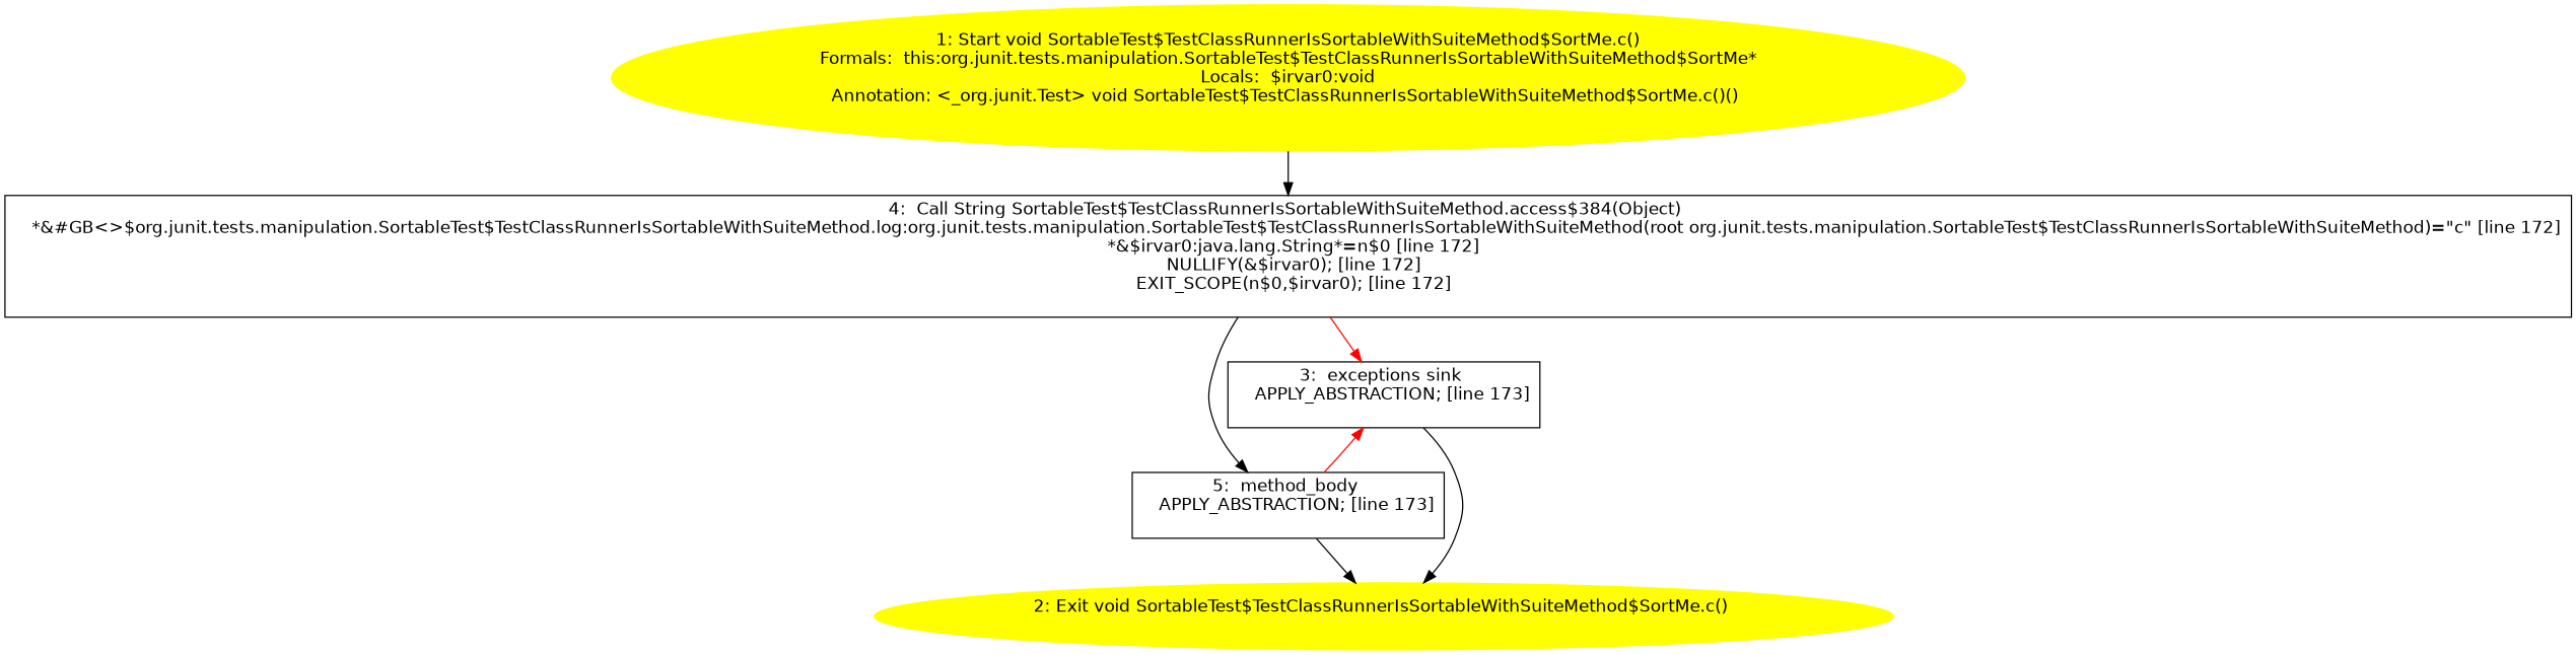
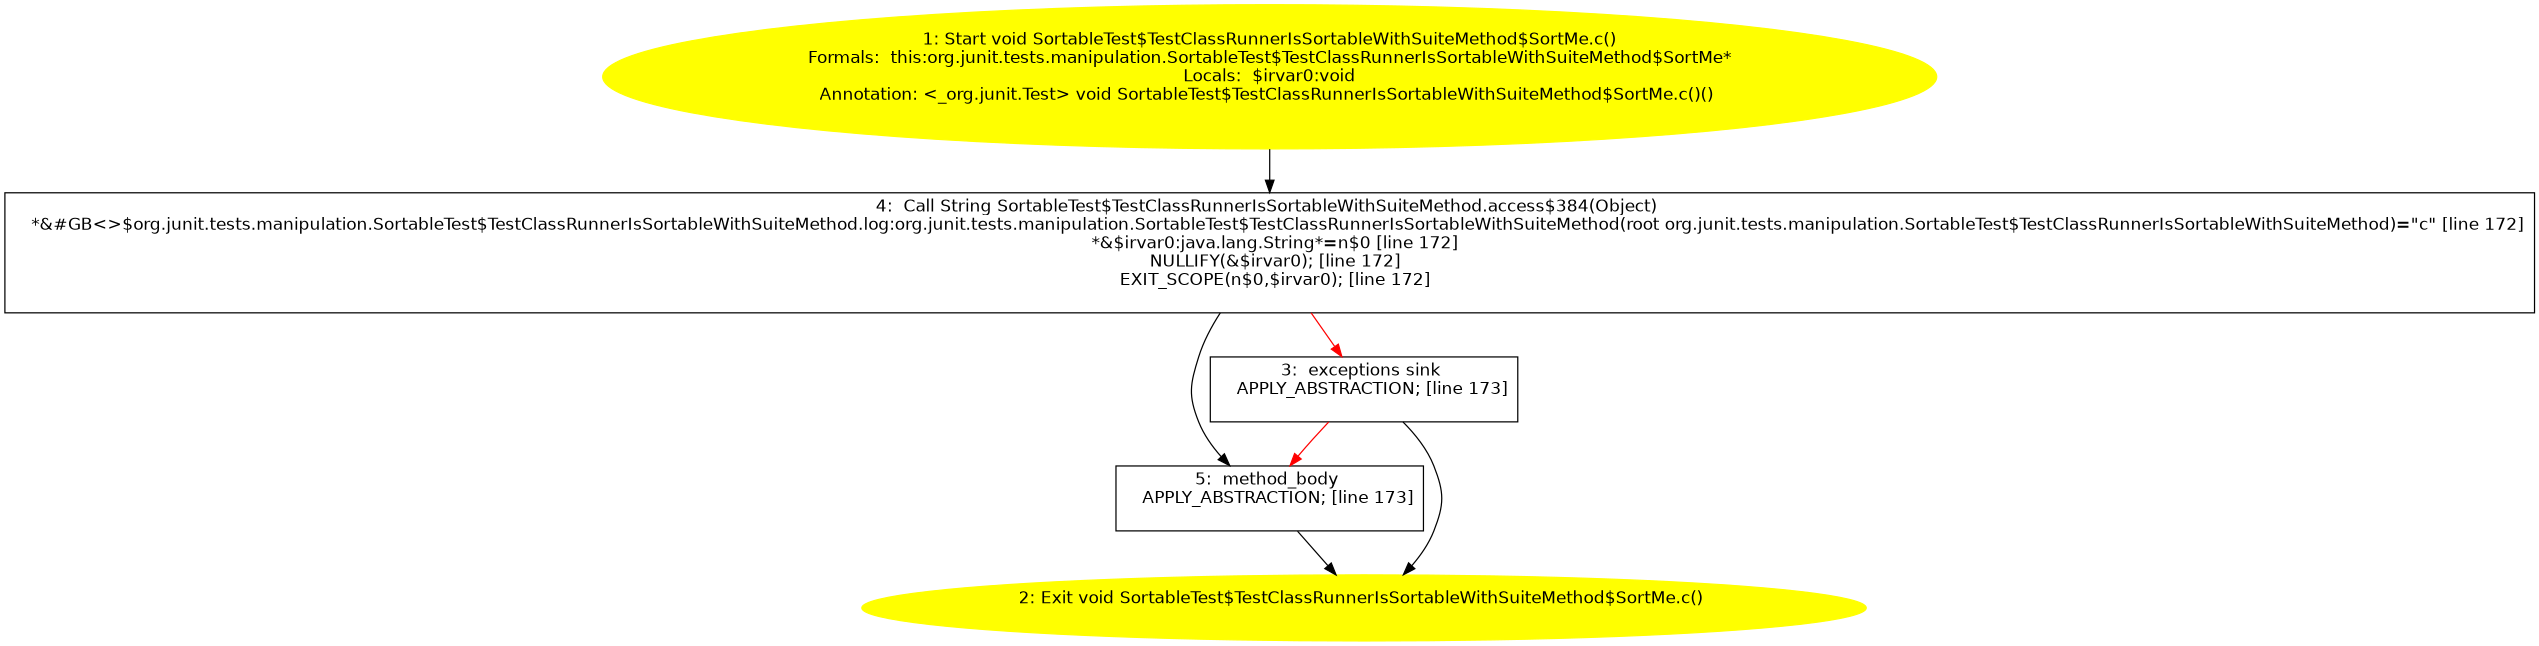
  digraph {
    fontname="DejaVu Sans"
    node [fontname="DejaVu Sans" shape=box]
    edge [fontname="DejaVu Sans"]
    n1 [color=yellow label="1: Start void SortableTest$TestClassRunnerIsSortableWithSuiteMethod$SortMe.c()\nFormals:  this:org.junit.tests.manipulation.SortableTest$TestClassRunnerIsSortableWithSuiteMethod$SortMe*\nLocals:  $irvar0:void\nAnnotation: <_org.junit.Test> void SortableTest$TestClassRunnerIsSortableWithSuiteMethod$SortMe.c()() \n  " style=filled shape=""]
    n2 [label="4:  Call String SortableTest$TestClassRunnerIsSortableWithSuiteMethod.access$384(Object) \n   *&#GB<>$org.junit.tests.manipulation.SortableTest$TestClassRunnerIsSortableWithSuiteMethod.log:org.junit.tests.manipulation.SortableTest$TestClassRunnerIsSortableWithSuiteMethod(root org.junit.tests.manipulation.SortableTest$TestClassRunnerIsSortableWithSuiteMethod)=\"c\" [line 172]\n  *&$irvar0:java.lang.String*=n$0 [line 172]\n  NULLIFY(&$irvar0); [line 172]\n  EXIT_SCOPE(n$0,$irvar0); [line 172]\n "]
    n3 [label="3:  exceptions sink \n   APPLY_ABSTRACTION; [line 173]\n "]
    n4 [label="5:  method_body \n   APPLY_ABSTRACTION; [line 173]\n "]
    n5 [color=yellow label="2: Exit void SortableTest$TestClassRunnerIsSortableWithSuiteMethod$SortMe.c() \n  " style=filled shape=""]
    n1 -> n2
    n2 -> n3 [color=red]
    n2 -> n4
    n3 -> n5
-   n4 -> n3 [color=red]
+   n3 -> n4 [color=red]
    n4 -> n5
  }
